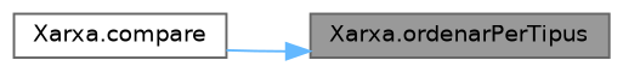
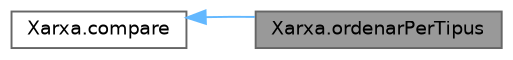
  digraph {
    rankdir=RL
    node [fontname=Helvetica fontsize=10 shape=box style=filled]
    n1 [color=gray40 fillcolor=grey60 fontcolor=black height=0.2 label="Xarxa.ordenarPerTipus" width=0.4]
    n2 [color=grey40 fillcolor=white height=0.2 label="Xarxa.compare" width=0.4]
-   n1 -> n2 [color=steelblue1 dir=back fontname=Helvetica fontsize=10 labelfontname=Helvetica labelfontsize=10 style=solid]
+   n2 -> n1 [color=steelblue1 dir=back fontname=Helvetica fontsize=10 labelfontname=Helvetica labelfontsize=10 style=solid]
  }
